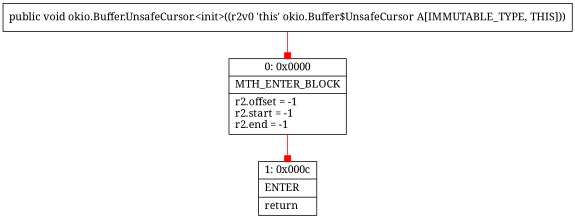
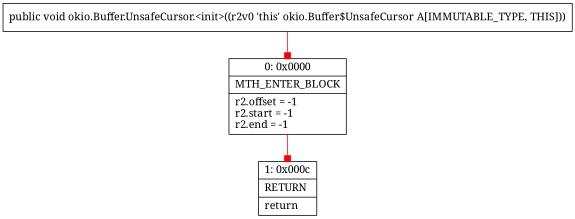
  digraph {
    fontname="Noto Serif"
    node [shape=record fontname="Noto Serif"]
    edge [color=red arrowhead=box fontname="Noto Serif"]
    n1 [label="{0\:\ 0x0000|MTH_ENTER_BLOCK\l|r2.offset = \-1\lr2.start = \-1\lr2.end = \-1\l}"]
-   n2 [label="{1\:\ 0x000c|ENTER\l|return\l}"]
+   n2 [label="{1\:\ 0x000c|RETURN\l|return\l}"]
    n3 [label="{public void okio.Buffer.UnsafeCursor.\<init\>((r2v0 'this' okio.Buffer$UnsafeCursor A[IMMUTABLE_TYPE, THIS])) }"]
    n1 -> n2
    n3 -> n1
  }
